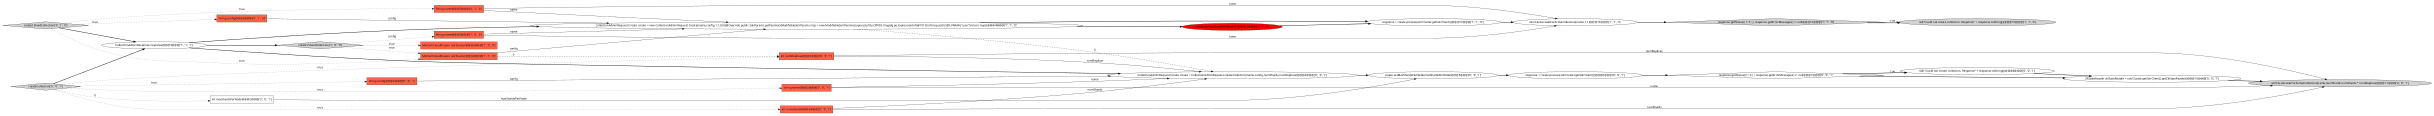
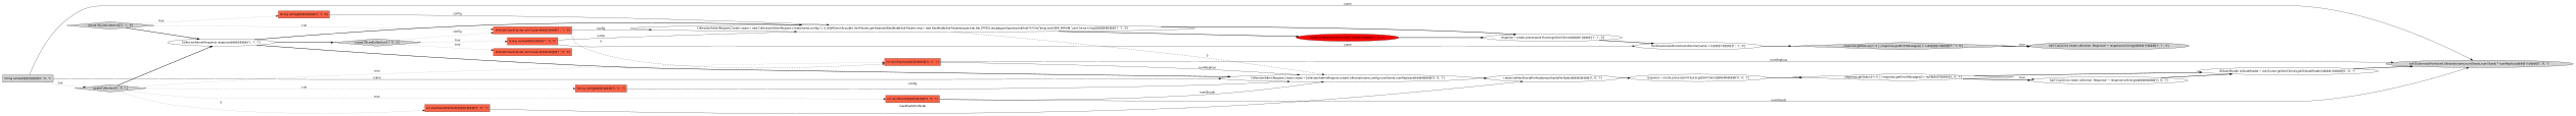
  digraph {
    fontname="Noto Sans"
    rankdir=LR
    node [fillcolor=tomato fontname="Noto Sans" shape=ellipse style=filled]
    edge [fontname="Noto Sans" style=bold]
    n1 [label="MiniSolrCloudCluster solrCluster@@@2@@@['1', '0', '0']" shape=box]
    n2 [label="int numReplicas@@@2@@@['0', '0', '1']" shape=box]
    n3 [fillcolor=lightgray label="solrCluster.waitForActiveCollection(name,numShards,numShards * numReplicas)@@@11@@@['0', '0', '1']"]
    n4 [fillcolor=white label="CollectionAdminRequest.Create create = CollectionAdminRequest.createCollection(name,config,numShards,numReplicas)@@@4@@@['0', '0', '1']"]
    n5 [fillcolor=white label="create.setMaxShardsPerNode(maxShardsPerNode)@@@5@@@['0', '0', '1']"]
    n6 [fillcolor=white label="response.getStatus() != 0 || response.getErrorMessages() != null@@@7@@@['0', '0', '1']" shape=diamond]
    n7 [fillcolor=white label="fail(\"Could not create collection. Response\" + response.toString())@@@8@@@['0', '0', '1']"]
    n8 [fillcolor=white label="ZkStateReader zkStateReader = solrCluster.getSolrClient().getZkStateReader()@@@10@@@['0', '0', '1']"]
-   n9 [label="String name@@@2@@@['0', '1', '0']" shape=box]
    n10 [fillcolor=white label="CollectionAdminRequest.Create create = new CollectionAdminRequest.Create(name,config,1,1,0,0){@Override public SolrParams getParams(){ModifiableSolrParams msp = new ModifiableSolrParams(super.edu.fdu.CPPDG.tinypdg.pe.ExpressionInfo@10155a7)msp.set(USER_PARAM,\"user\")return msp}}@@@4@@@['1', '1', '0']"]
    n11 [fillcolor=white label="miniCluster.waitForActiveCollection(name,1,1)@@@13@@@['1', '1', '0']"]
    n12 [fillcolor=white label="response = create.process(solrCluster.getSolrClient())@@@12@@@['1', '1', '0']"]
    n13 [fillcolor=red label="create.setMaxShardsPerNode(1)@@@12@@@['1', '0', '0']"]
    n14 [fillcolor=lightgray label="response.getStatus() != 0 || response.getErrorMessages() != null@@@14@@@['1', '1', '0']" shape=diamond]
    n15 [fillcolor=lightgray label="create1ShardCollection['0', '1', '0']" shape=diamond]
    n16 [fillcolor=white label="CollectionAdminResponse response@@@3@@@['1', '1', '1']"]
    n17 [label="String config@@@2@@@['0', '1', '0']" shape=box]
    n18 [label="MiniSolrCloudCluster solrCluster@@@2@@@['1', '1', '0']" shape=box]
    n19 [fillcolor=lightgray label="create1ShardCollection['1', '0', '0']" shape=diamond]
    n20 [fillcolor=white label="response = create.process(solrCluster.getSolrClient())@@@6@@@['0', '0', '1']"]
    n21 [fillcolor=lightgray label="fail(\"Could not create collection. Response\" + response.toString())@@@15@@@['1', '1', '0']"]
-   n22 [fillcolor=white label="int maxShardsPerNode@@@2@@@['0', '0', '1']" shape=box]
+   n22 [label="int maxShardsPerNode@@@2@@@['0', '0', '1']" shape=box]
    n23 [label="String name@@@2@@@['1', '0', '0']" shape=box]
    n24 [label="int numShards@@@2@@@['0', '0', '1']" shape=box]
    n25 [fillcolor=lightgray label="createCollection['0', '0', '1']" shape=diamond]
    n26 [label="String config@@@2@@@['0', '0', '1']" shape=box]
-   n27 [label="String name@@@2@@@['0', '0', '1']" shape=box]
+   n27 [fillcolor=lightgray label="String name@@@2@@@['0', '0', '1']" shape=box]
    n2 -> n3 [label=numReplicas style=solid]
    n2 -> n4 [label=numReplicas style=solid]
    n4 -> n5
    n5 -> n20
    n6 -> n7 [label=true style=dotted]
    n6 -> n7
    n6 -> n8
    n7 -> n8
    n8 -> n3
-   n9 -> n10 [label=name style=solid]
-   n9 -> n11 [label=name style=solid]
    n10 -> n4 [label=0 style=dashed]
    n10 -> n12
    n10 -> n13
    n11 -> n14
    n12 -> n11
    n13 -> n12
    n14 -> n21 [label=true style=dotted]
    n14 -> n21
-   n15 -> n9 [label=true style=dotted]
    n15 -> n16
    n15 -> n17 [label=true style=dotted]
    n15 -> n18 [label=true style=dotted]
    n16 -> n4
    n16 -> n10
    n16 -> n19
    n17 -> n10 [label=config style=solid]
    n18 -> n2 [label=0 style=dashed]
    n18 -> n10 [label=config style=solid]
    n19 -> n1 [label=true style=dotted]
-   n19 -> n18 [label=true style=dotted]
-   n19 -> n23 [label=config style=dotted]
+   n19 -> n18 [label=config style=dotted]
+   n19 -> n23 [label=true style=dotted]
    n20 -> n6
    n22 -> n5 [label=maxShardsPerNode style=solid]
    n23 -> n10 [label=name style=solid]
    n23 -> n11 [label=name style=solid]
    n24 -> n3 [label=numShards style=solid]
    n24 -> n4 [label=numShards style=solid]
    n25 -> n2 [label=true style=dotted]
    n25 -> n16
    n25 -> n22 [label=0 style=dotted]
    n25 -> n24 [label=true style=dotted]
    n25 -> n26 [label=true style=dotted]
-   n25 -> n27 [label=true style=dotted]
+   n27 -> n25 [label=true style=dotted]
    n26 -> n4 [label=config style=solid]
    n27 -> n3 [label=name style=solid]
    n27 -> n4 [label=name style=solid]
  }
